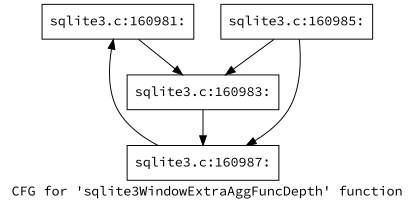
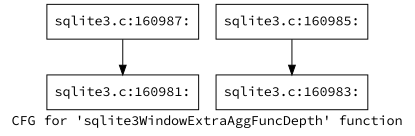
  digraph {
    fontname="Source Code Pro"
    label="CFG for 'sqlite3WindowExtraAggFuncDepth' function"
    node [fontname="Source Code Pro" shape=record]
    edge [fontname="Source Code Pro"]
    n1 [label="{sqlite3.c:160981:}"]
    n2 [label="{sqlite3.c:160983:}"]
    n3 [label="{sqlite3.c:160987:}"]
    n4 [label="{sqlite3.c:160985:}"]
-   n1 -> n2
-   n2 -> n3
    n3 -> n1
    n4 -> n2
-   n4 -> n3
  }
